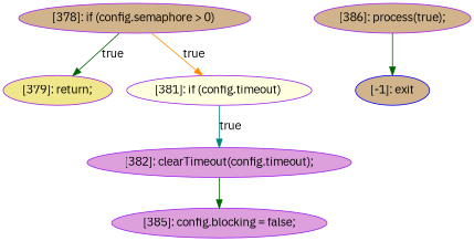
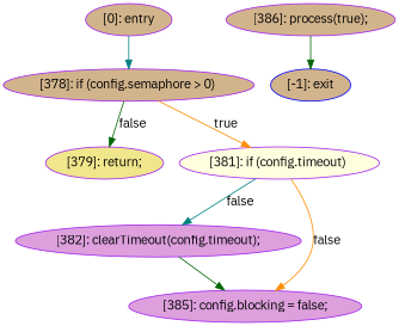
  digraph {
    fontname="IBM Plex Sans"
    node [color=purple fillcolor=tan fontname="IBM Plex Sans" style=filled]
    edge [color=darkgreen fontname="IBM Plex Sans"]
    n1 [label="[378]: if (config.semaphore > 0) "]
    n2 [fillcolor=khaki label="[379]: return;\n"]
    n3 [fillcolor=lightyellow label="[381]: if (config.timeout) "]
    n4 [fillcolor=plum label="[382]: clearTimeout(config.timeout);\n"]
    n5 [fillcolor=plum label="[385]: config.blocking = false;\n"]
    n6 [color=blue label="[-1]: exit"]
+   n7 [label="[0]: entry"]
    n8 [label="[386]: process(true);\n"]
-   n1 -> n2 [label=true]
+   n1 -> n2 [label=false]
    n1 -> n3 [color=darkorange label=true]
-   n3 -> n4 [color=teal label=true]
+   n3 -> n4 [color=teal label=false]
+   n3 -> n5 [color=darkorange label=false]
    n4 -> n5
+   n7 -> n1 [color=teal]
    n8 -> n6
  }
